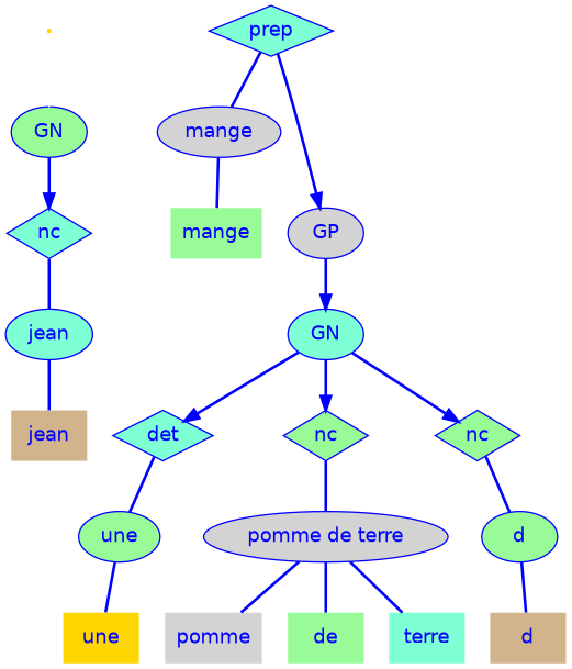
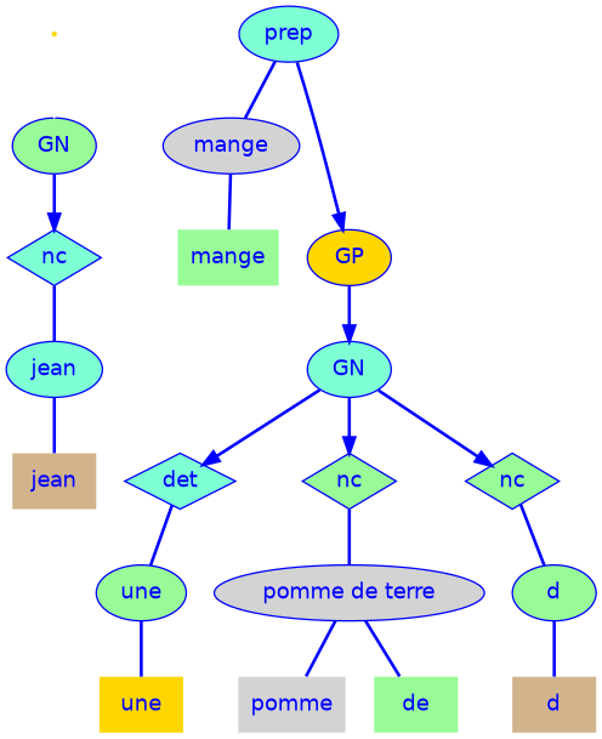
  digraph {
    fontname="DejaVu Sans"
    node [fillcolor=palegreen fontcolor=blue fontname="DejaVu Sans" shape=plaintext style=filled color=blue]
    edge [arrowhead=none color=blue fontcolor=blue fontname="DejaVu Sans" minlen=1 style=bold]
    n1 [fillcolor=tan height=0.50 label=jean width=0.75 color=""]
    n2 [fillcolor=aquamarine height=0.50 label=jean shape=ellipse width=0.86]
    n3 [fillcolor=aquamarine height=0.50 label=nc shape=diamond width=0.75]
    n4 [arrowhead=doubleoctagon height=0.50 label=GN width=0.75 shape=""]
    n5 [height=0.50 label=mange width=0.86 color=""]
    n6 [fillcolor=lightgrey height=0.50 label=mange shape=ellipse width=1.22]
-   n7 [fillcolor=aquamarine height=0.50 label=prep shape=diamond width=0.89]
-   n8 [arrowhead=doubleoctagon fillcolor=lightgrey height=0.50 label=GP width=0.75 shape=""]
+   n7 [fillcolor=aquamarine height=0.50 label=prep shape=ellipse width=0.89]
+   n8 [arrowhead=doubleoctagon fillcolor=gold height=0.50 label=GP width=0.75 shape=""]
    n9 [fillcolor=gold height=0.50 label=une width=0.75 color=""]
    n10 [height=0.50 label=une shape=ellipse width=0.81]
    n11 [fillcolor=aquamarine height=0.50 label=det shape=diamond width=0.75]
    n12 [fillcolor=lightgrey height=0.50 label=pomme width=0.92]
    n13 [height=0.50 label=de width=0.75 color=""]
-   n14 [fillcolor=aquamarine height=0.50 label=terre width=0.75 color=""]
    n15 [fillcolor=lightgrey height=0.50 label="pomme de terre" shape=ellipse width=2.42]
    n16 [height=0.50 label=nc shape=diamond width=0.75]
    n17 [fillcolor=tan height=0.50 label=d width=0.75 color=""]
    n18 [height=0.50 label=d shape=ellipse width=0.75]
    n19 [height=0.50 label=nc shape=diamond width=0.75]
    n20 [arrowhead=doubleoctagon fillcolor=aquamarine height=0.50 label=GN width=0.75 shape=""]
    "mc1s1_chk0#chunk#empty" [color=white fillcolor=gold fontcolor=white height=0.06 shape=point width=0.06]
    n2 -> n1
    n3 -> n2
    n4 -> n3 [shape=normal arrowhead=""]
    n6 -> n5
    n7 -> n6
    n7 -> n8 [minlen=2 shape=normal arrowhead=""]
    n8 -> n20 [shape=normal arrowhead=""]
    n10 -> n9
    n11 -> n10
    n15 -> n12
    n15 -> n13
-   n15 -> n14
    n16 -> n15
    n18 -> n17
    n19 -> n18
    n20 -> n11 [shape=normal arrowhead=""]
    n20 -> n16 [shape=normal arrowhead=""]
    n20 -> n19 [shape=normal arrowhead=""]
    "mc1s1_chk0#chunk#empty" -> n4 [color=white fontcolor=white shape=none arrowhead="" style=""]
  }
